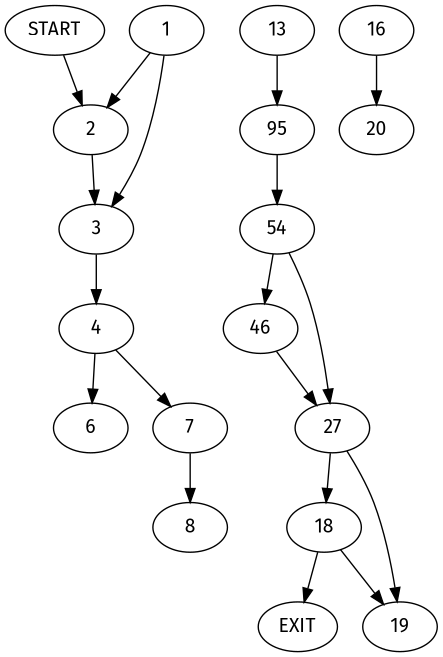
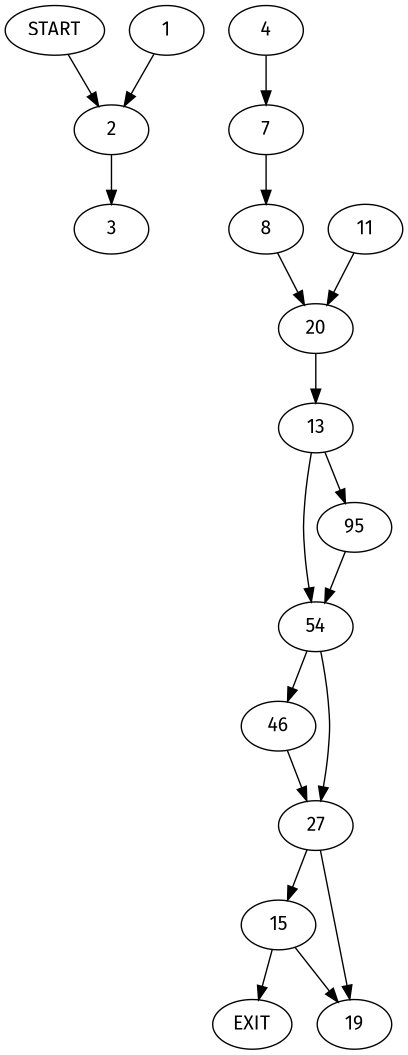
  digraph {
    fontname="Fira Sans"
    node [fontname="Fira Sans"]
    edge [fontname="Fira Sans"]
    n1 [label=START]
    2
    1
    3
    n5 [label=EXIT]
    4
-   6
    7
    8
    n10 [label=20]
    13
-   11 [label=16]
+   11
    n13 [label=54]
    n14 [label=95]
    n15 [label=46]
    n16 [label=27]
-   18
+   18 [label=15]
    19
    n1 -> 2
    2 -> 3
    1 -> 2
-   1 -> 3
-   3 -> 4
-   4 -> 6
    4 -> 7
    7 -> 8
+   8 -> n10
+   n10 -> 13
+   13 -> n13
    13 -> n14
    11 -> n10
    n13 -> n15
    n13 -> n16
    n14 -> n13
    n15 -> n16
    n16 -> 18
    n16 -> 19
    18 -> n5
    18 -> 19
  }
